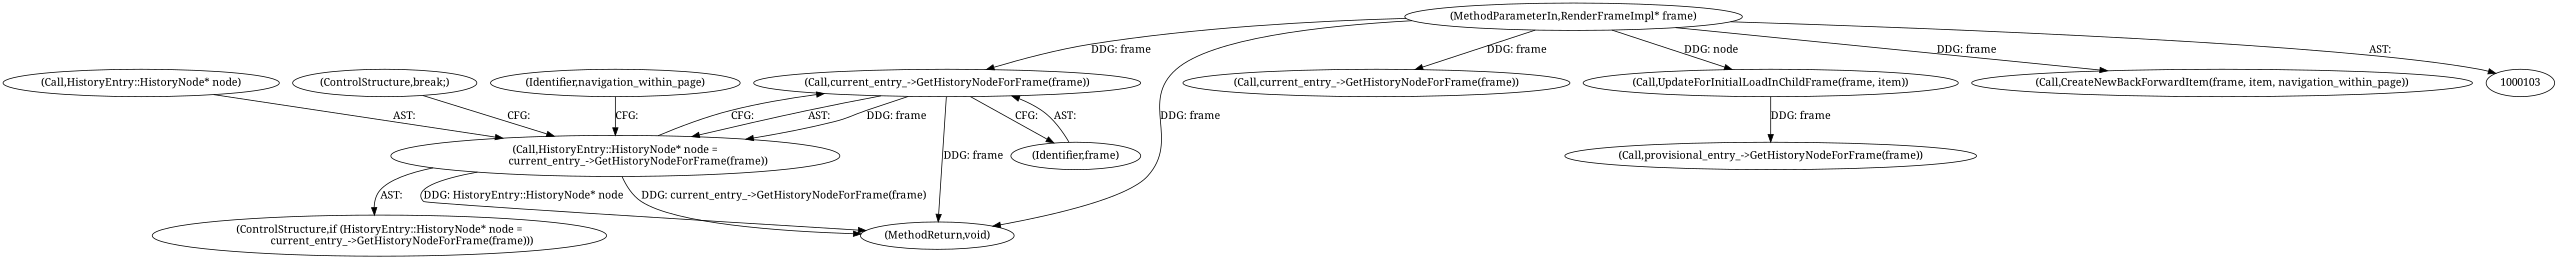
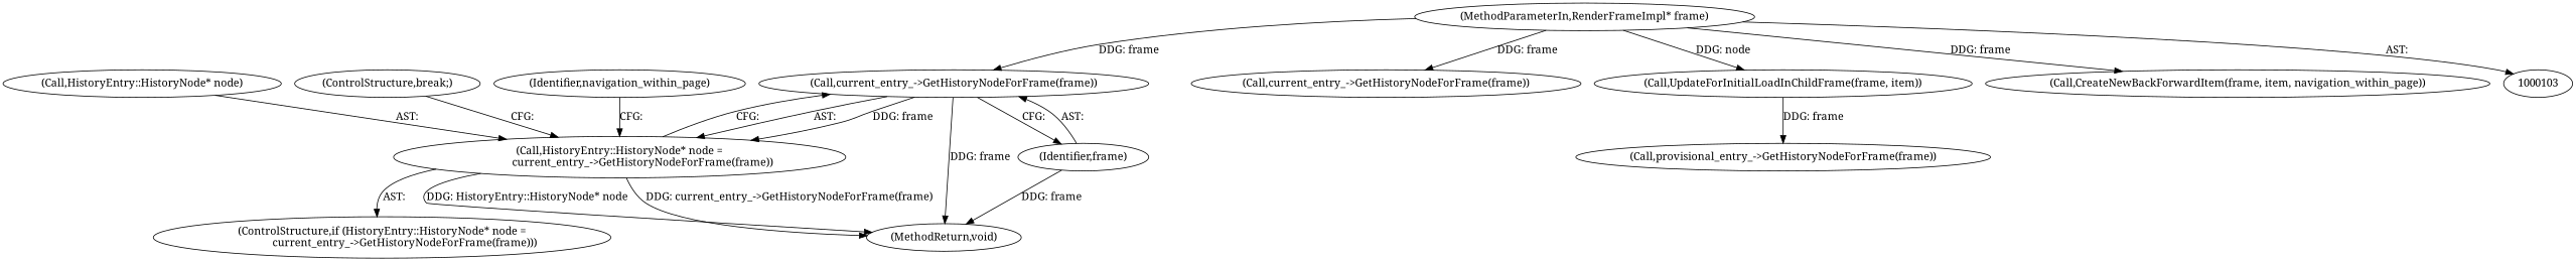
  digraph {
    fontname="Noto Serif"
    node [fontname="Noto Serif"]
    edge [fontname="Noto Serif"]
    n1 [label="(Call,current_entry_->GetHistoryNodeForFrame(frame))"]
    n2 [label="(Call,HistoryEntry::HistoryNode* node =\n                current_entry_->GetHistoryNodeForFrame(frame))"]
    n3 [label="(MethodReturn,void)"]
    n4 [label="(Identifier,frame)"]
    n5 [label="(ControlStructure,if (HistoryEntry::HistoryNode* node =\n                current_entry_->GetHistoryNodeForFrame(frame)))"]
    n6 [label="(MethodParameterIn,RenderFrameImpl* frame)"]
    n7 [label="(Call,current_entry_->GetHistoryNodeForFrame(frame))"]
    n8 [label="(Call,UpdateForInitialLoadInChildFrame(frame, item))"]
    n9 [label="(Call,CreateNewBackForwardItem(frame, item, navigation_within_page))"]
    1000103
    n11 [label="(Call,provisional_entry_->GetHistoryNodeForFrame(frame))"]
    n12 [label="(Call,HistoryEntry::HistoryNode* node)"]
    n13 [label="(ControlStructure,break;)"]
    n14 [label="(Identifier,navigation_within_page)"]
    n1 -> n2 [label="AST: "]
    n1 -> n2 [label="DDG: frame"]
    n1 -> n3 [label="DDG: frame"]
    n1 -> n4 [label="CFG: "]
    n2 -> n1 [label="CFG: "]
    n2 -> n3 [label="DDG: HistoryEntry::HistoryNode* node"]
    n2 -> n3 [label="DDG: current_entry_->GetHistoryNodeForFrame(frame)"]
    n2 -> n5 [label="AST: "]
    n4 -> n1 [label="AST: "]
    n6 -> n1 [label="DDG: frame"]
-   n6 -> n3 [label="DDG: frame"]
+   n4 -> n3 [label="DDG: frame"]
    n6 -> n7 [label="DDG: frame"]
    n6 -> n8 [label="DDG: node"]
    n6 -> n9 [label="DDG: frame"]
    n6 -> 1000103 [label="AST: "]
    n8 -> n11 [label="DDG: frame"]
    n12 -> n2 [label="AST: "]
    n13 -> n2 [label="CFG: "]
    n14 -> n2 [label="CFG: "]
  }
